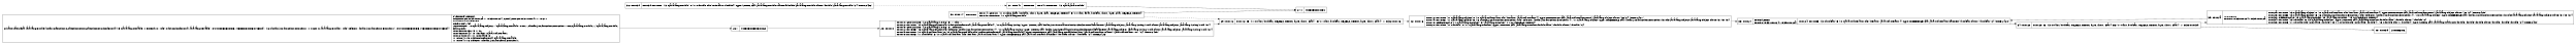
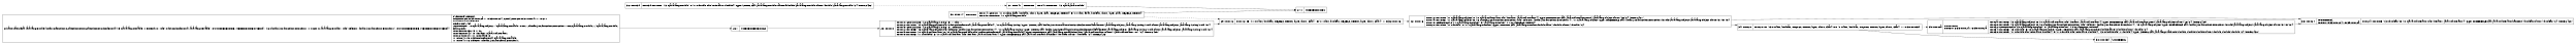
  digraph {
    rankdir=LR
    node [shape=record]
    n1 [label="{26\:\ ?|MTH_ENTER_BLOCK\l}"]
    n2 [label="{28\:\ 0x0000|0x0000: CONST_STR  (r0 I:java.lang.String) =  \"\<this\>\" \l0x0002: INVOKE  (r5 I:java.lang.Object A[D('$this$minOfOrNull' java.lang.Iterable)]), (r0 I:java.lang.String) type: STATIC call: kotlin.jvm.internal.Intrinsics.checkNotNullParameter(java.lang.Object, java.lang.String):void A[MD:(java.lang.Object, java.lang.String):void (m)]\l0x0005: CONST_STR  (r0 I:java.lang.String) =  \"selector\" \l0x0007: INVOKE  (r6 I:java.lang.Object A[D('selector' kotlin.jvm.functions.Function1)]), (r0 I:java.lang.String) type: STATIC call: kotlin.jvm.internal.Intrinsics.checkNotNullParameter(java.lang.Object, java.lang.String):void A[MD:(java.lang.Object, java.lang.String):void (m)]\l0x000a: INVOKE  (r0 I:java.util.Iterator) = (r5 I:java.lang.Iterable A[D('$this$minOfOrNull' java.lang.Iterable)]) type: INTERFACE call: java.lang.Iterable.iterator():java.util.Iterator A[MD:():java.util.Iterator\<T\> (c)] (LINE:2425)\l0x000e: INVOKE  (r1 I:boolean) = (r0 I:java.util.Iterator A[D('iterator' java.util.Iterator)]) type: INTERFACE call: java.util.Iterator.hasNext():boolean A[MD:():boolean (c)] (LINE:2426)\l}"]
    n3 [label="{29\:\ 0x0012|0x0012: IF  (r1 I:??[int, boolean, OBJECT, ARRAY, byte, short, char]) != (0 ??[int, boolean, OBJECT, ARRAY, byte, short, char])  \-\> B:32:0x0016 \l}"]
    n4 [label="{32\:\ 0x0016|0x0016: INVOKE  (r1 I:java.lang.Object) = (r0 I:java.util.Iterator A[D('iterator' java.util.Iterator)]) type: INTERFACE call: java.util.Iterator.next():java.lang.Object A[MD:():E (c)] (LINE:2427)\l0x001a: INVOKE  (r1 I:java.lang.Object) = (r6 I:kotlin.jvm.functions.Function1 A[D('selector' kotlin.jvm.functions.Function1)]), (r1 I:java.lang.Object) type: INTERFACE call: kotlin.jvm.functions.Function1.invoke(java.lang.Object):java.lang.Object A[MD:(P1):R (m)]\l0x001e: CHECK_CAST (r1 I:java.lang.Number) = (java.lang.Number) (r1 I:??[OBJECT, ARRAY]) \l0x0020: INVOKE  (r1 I:double) = (r1 I:java.lang.Number) type: VIRTUAL call: java.lang.Number.doubleValue():double A[MD:():double (c)]\l}"]
    n5 [label="{30\:\ 0x0014|RETURN\l|0x0014: CONST  (r1 I:??[int, float, boolean, short, byte, char, OBJECT, ARRAY]) = (0 ??[int, float, boolean, short, byte, char, OBJECT, ARRAY]) \l0x0015: RETURN  (r1 I:java.lang.Double) \l}"]
    n6 [label="{27\:\ ?|MTH_EXIT_VARS\l}"]
-   n7 [label="{33\:\ 0x0024|LOOP_START\lLOOP:0: B:33:0x0024\-\>B:35:0x002a\l|0x0024: INVOKE  (r3 I:boolean) = (r0 I:java.util.Iterator A[D('iterator' java.util.Iterator)]) type: INTERFACE call: java.util.Iterator.hasNext():boolean A[MD:():boolean (c)] (LINE:2428)\l}"]
+   n7 [label="{33\:\ 0x0024|LOOP_HINTS\lLOOP:0: B:33:0x0024\-\>B:35:0x002a\l|0x0024: INVOKE  (r3 I:boolean) = (r0 I:java.util.Iterator A[D('iterator' java.util.Iterator)]) type: INTERFACE call: java.util.Iterator.hasNext():boolean A[MD:():boolean (c)] (LINE:2428)\l}"]
    n8 [label="{34\:\ 0x0028|0x0028: IF  (r3 I:??[int, boolean, OBJECT, ARRAY, byte, short, char]) == (0 ??[int, boolean, OBJECT, ARRAY, byte, short, char])  \-\> B:38:0x003d \l}"]
    n9 [label="{35\:\ 0x002a|LOOP_END\lLOOP:0: B:33:0x0024\-\>B:35:0x002a\l|0x002a: INVOKE  (r3 I:java.lang.Object) = (r0 I:java.util.Iterator A[D('iterator' java.util.Iterator)]) type: INTERFACE call: java.util.Iterator.next():java.lang.Object A[MD:():E (c)] (LINE:2429)\l0x002e: INVOKE  (r3 I:java.lang.Object) = (r6 I:kotlin.jvm.functions.Function1 A[D('selector' kotlin.jvm.functions.Function1)]), (r3 I:java.lang.Object) type: INTERFACE call: kotlin.jvm.functions.Function1.invoke(java.lang.Object):java.lang.Object A[MD:(P1):R (m)]\l0x0032: CHECK_CAST (r3 I:java.lang.Number) = (java.lang.Number) (r3 I:??[OBJECT, ARRAY]) \l0x0034: INVOKE  (r3 I:double) = (r3 I:java.lang.Number) type: VIRTUAL call: java.lang.Number.doubleValue():double A[MD:():double (c)]\l0x0038: INVOKE  (r1 I:double A[D('minValue' double)]) = (r1 I:double A[D('minValue' double)]), (r3 I:double A[D('v' double)]) type: STATIC call: java.lang.Math.min(double, double):double A[MD:(double, double):double (c)] (LINE:2430)\l}"]
    n10 [label="{38\:\ 0x003d|SYNTHETIC\l}"]
    n11 [label="{36\:\ 0x003d|0x003d: INVOKE  (r3 I:java.lang.Double) = (r1 I:double A[D('minValue' double)]) type: STATIC call: java.lang.Double.valueOf(double):java.lang.Double A[MD:(double):java.lang.Double (c)] (LINE:2432)\l}"]
    n12 [label="{37\:\ 0x0041|RETURN\l|0x0041: RETURN  (r3 I:java.java.Double) \l}"]
    n13 [label="{private static final java.lang.Double kotlin.collections.CollectionsKt___CollectionsKt.minOfOrNull((r5 I:java.lang.Iterable\<? extends T\> A[D('$this$minOfOrNull' java.lang.Iterable), IMMUTABLE_TYPE, METHOD_ARGUMENT]), (r6 I:kotlin.jvm.functions.Function1\<? super T, java.lang.Double\> A[D('selector' kotlin.jvm.functions.Function1), IMMUTABLE_TYPE, METHOD_ARGUMENT]))  | USE_LINES_HINTS\lBACK_EDGE: B:35:0x002a \-\> B:33:0x0024, CROSS_EDGE: B:37:0x0041 \-\> B:27:?\lINLINE_NOT_NEEDED\lTYPE_VARS: [T]\lSIGNATURE: \<T:Ljava\/lang\/Object;\>(Ljava\/lang\/Iterable\<+TT;\>;Lkotlin\/jvm\/functions\/Function1\<\-TT;Ljava\/lang\/Double;\>;)Ljava\/lang\/Double;\lDebug Info:\l  0x0038\-0x003c: r3 'v' D\l  0x000e\-0x0041: r0 'iterator' Ljava\/util\/Iterator;\l  0x0024\-0x0041: r1 'minValue' D\l  \-1 \-0x0041: r5 '$this$minOfOrNull' Ljava\/lang\/Iterable;\l  \-1 \-0x0041: r6 'selector' Lkotlin\/jvm\/functions\/Function1;\l}"]
    n1 -> n2
    n2 -> n3
    n3 -> n4 [style=dashed]
    n4 -> n7
    n5 -> n3 [style=dashed]
    n5 -> n6
-   n7 -> n8
+   n4 -> n8
    n8 -> n9 [style=dashed]
    n8 -> n10
    n9 -> n7
    n11 -> n12 [style=dashed]
    n12 -> n6
    n13 -> n1
  }
